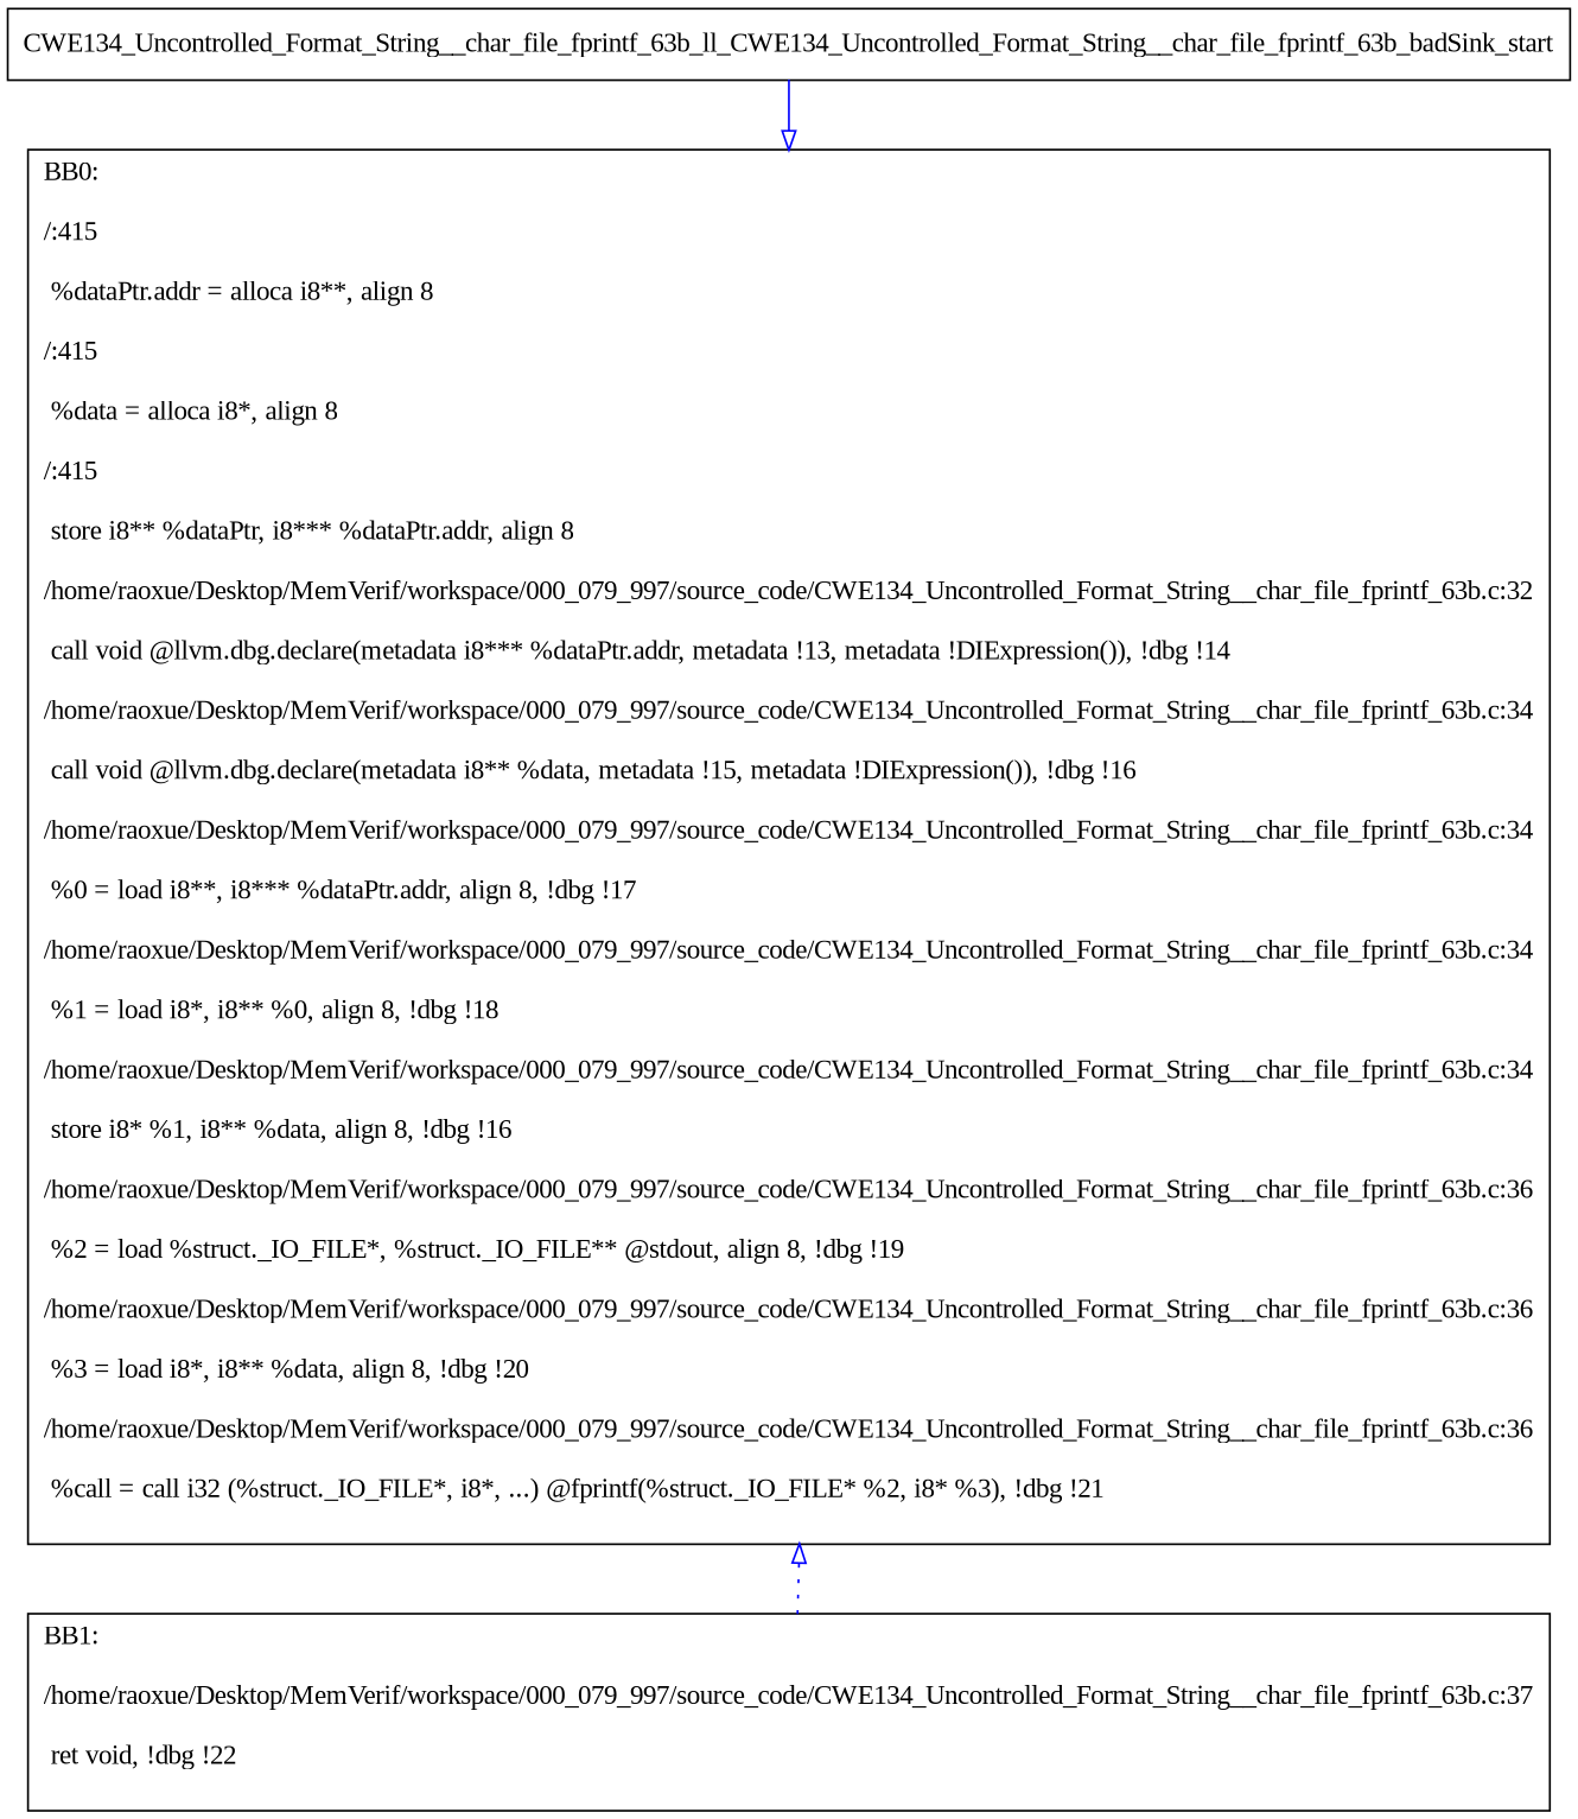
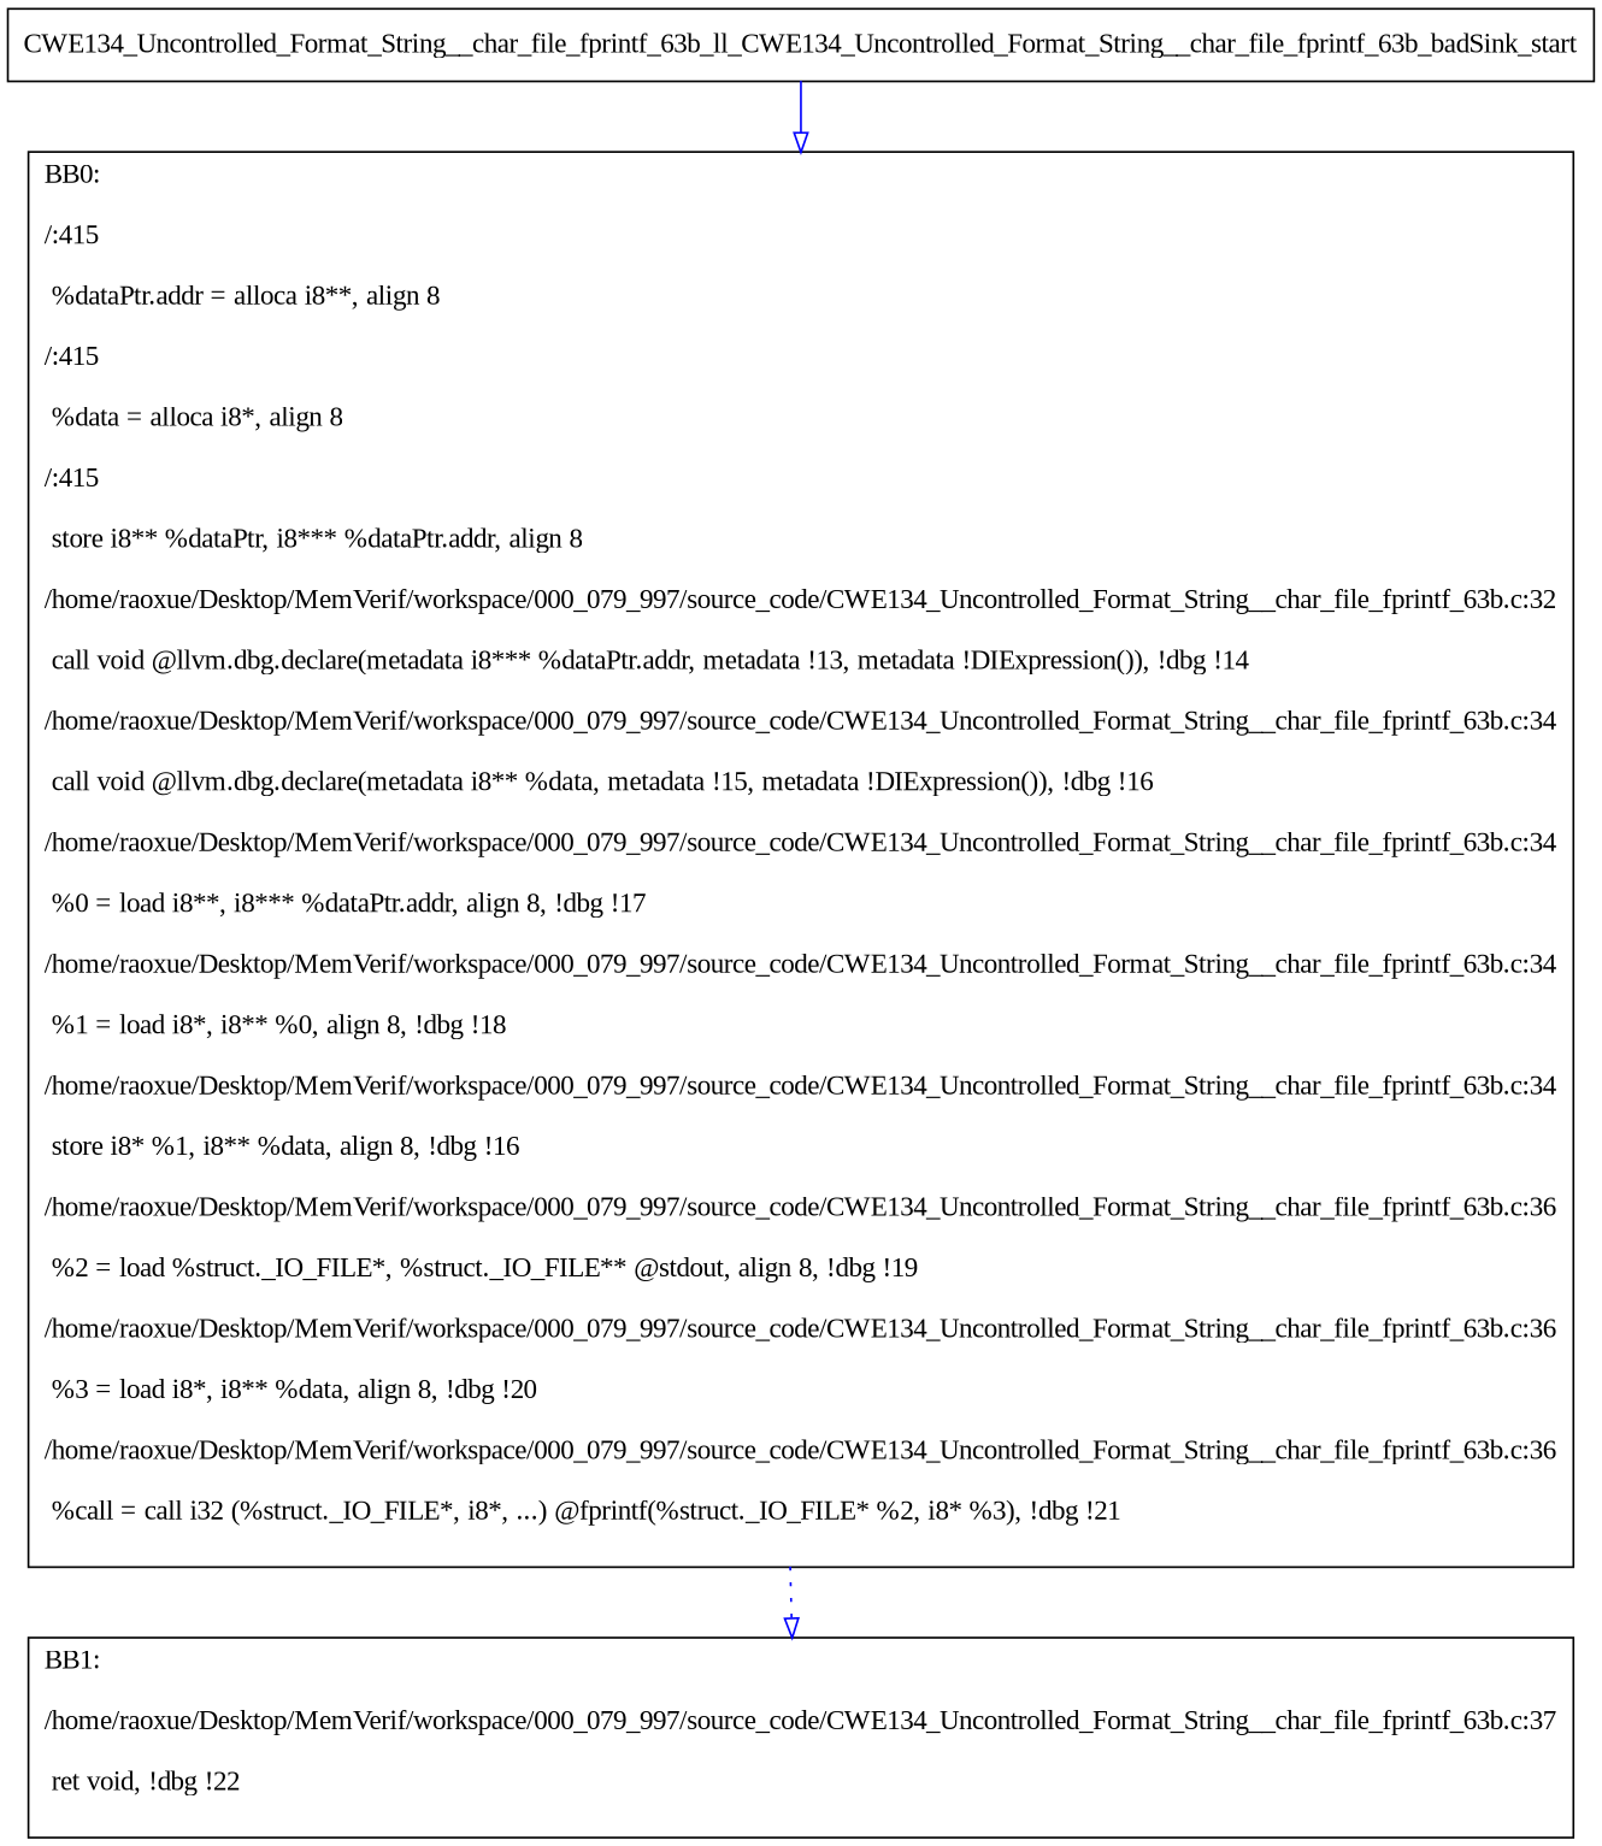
  digraph {
    fontname="Liberation Serif"
    node [shape=record fontname="Liberation Serif"]
    edge [color=blue arrowhead=onormal fontname="Liberation Serif"]
    n1 [label="{CWE134_Uncontrolled_Format_String__char_file_fprintf_63b_ll_CWE134_Uncontrolled_Format_String__char_file_fprintf_63b_badSink_start}"]
    n2 [label="{BB0:\l\l/:415\l\n  %dataPtr.addr = alloca i8**, align 8\l\n/:415\l\n  %data = alloca i8*, align 8\l\n/:415\l\n  store i8** %dataPtr, i8*** %dataPtr.addr, align 8\l\n/home/raoxue/Desktop/MemVerif/workspace/000_079_997/source_code/CWE134_Uncontrolled_Format_String__char_file_fprintf_63b.c:32\l\n  call void @llvm.dbg.declare(metadata i8*** %dataPtr.addr, metadata !13, metadata !DIExpression()), !dbg !14\l\n/home/raoxue/Desktop/MemVerif/workspace/000_079_997/source_code/CWE134_Uncontrolled_Format_String__char_file_fprintf_63b.c:34\l\n  call void @llvm.dbg.declare(metadata i8** %data, metadata !15, metadata !DIExpression()), !dbg !16\l\n/home/raoxue/Desktop/MemVerif/workspace/000_079_997/source_code/CWE134_Uncontrolled_Format_String__char_file_fprintf_63b.c:34\l\n  %0 = load i8**, i8*** %dataPtr.addr, align 8, !dbg !17\l\n/home/raoxue/Desktop/MemVerif/workspace/000_079_997/source_code/CWE134_Uncontrolled_Format_String__char_file_fprintf_63b.c:34\l\n  %1 = load i8*, i8** %0, align 8, !dbg !18\l\n/home/raoxue/Desktop/MemVerif/workspace/000_079_997/source_code/CWE134_Uncontrolled_Format_String__char_file_fprintf_63b.c:34\l\n  store i8* %1, i8** %data, align 8, !dbg !16\l\n/home/raoxue/Desktop/MemVerif/workspace/000_079_997/source_code/CWE134_Uncontrolled_Format_String__char_file_fprintf_63b.c:36\l\n  %2 = load %struct._IO_FILE*, %struct._IO_FILE** @stdout, align 8, !dbg !19\l\n/home/raoxue/Desktop/MemVerif/workspace/000_079_997/source_code/CWE134_Uncontrolled_Format_String__char_file_fprintf_63b.c:36\l\n  %3 = load i8*, i8** %data, align 8, !dbg !20\l\n/home/raoxue/Desktop/MemVerif/workspace/000_079_997/source_code/CWE134_Uncontrolled_Format_String__char_file_fprintf_63b.c:36\l\n  %call = call i32 (%struct._IO_FILE*, i8*, ...) @fprintf(%struct._IO_FILE* %2, i8* %3), !dbg !21\l\n}"]
    n3 [label="{BB1:\l\l/home/raoxue/Desktop/MemVerif/workspace/000_079_997/source_code/CWE134_Uncontrolled_Format_String__char_file_fprintf_63b.c:37\l\n  ret void, !dbg !22\l\n}"]
    n1 -> n2 [style=solid]
-   n3 -> n2 [style=dotted]
+   n2 -> n3 [style=dotted]
  }
